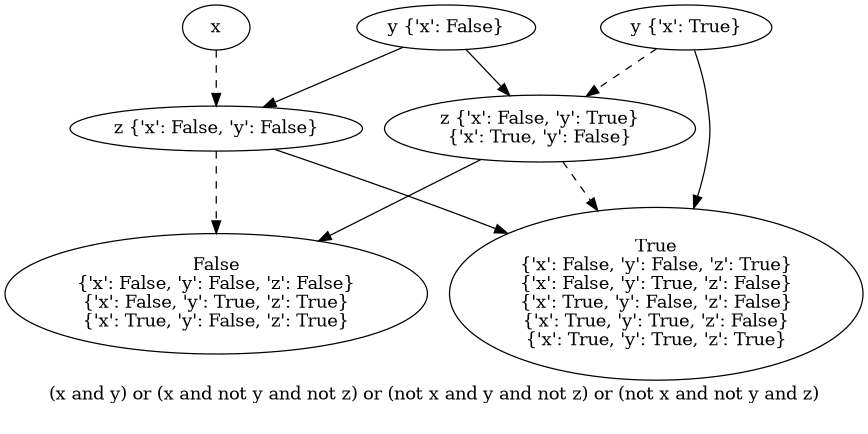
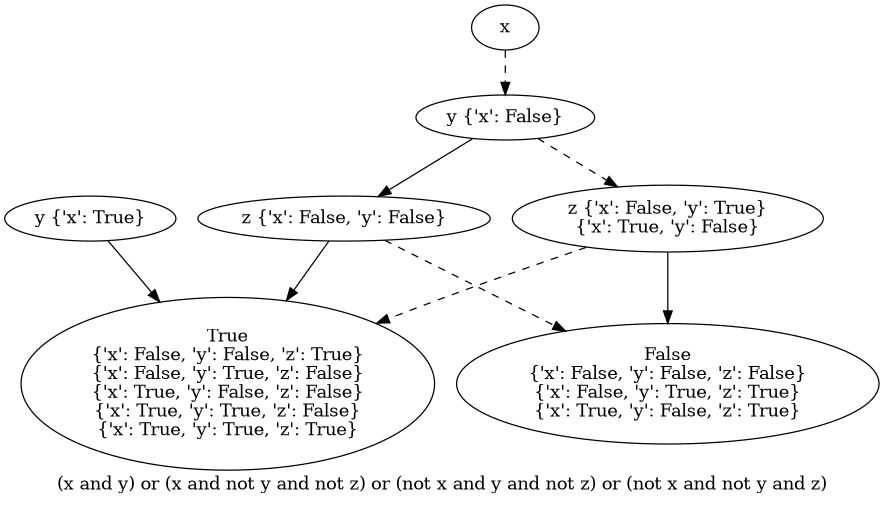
  digraph {
    label="(x and y) or (x and not y and not z) or (not x and y and not z) or (not x and not y and z)\n\n"
    n1 [label=x]
    n2 [label="y {'x': False}"]
    n3 [label="z {'x': False, 'y': False}"]
    n4 [label="z {'x': False, 'y': True}\n{'x': True, 'y': False}"]
    n5 [label="y {'x': True}"]
    n6 [label="True\n{'x': False, 'y': False, 'z': True}\n{'x': False, 'y': True, 'z': False}\n{'x': True, 'y': False, 'z': False}\n{'x': True, 'y': True, 'z': False}\n{'x': True, 'y': True, 'z': True}"]
    n7 [label="False\n{'x': False, 'y': False, 'z': False}\n{'x': False, 'y': True, 'z': True}\n{'x': True, 'y': False, 'z': True}"]
-   n1 -> n3 [style=dashed]
+   n1 -> n2 [style=dashed]
    n2 -> n3 [style=solid]
-   n2 -> n4
+   n2 -> n4 [style=dashed]
    n3 -> n6
    n3 -> n7 [style=dashed]
    n4 -> n6 [style=dashed]
    n4 -> n7
-   n5 -> n4 [style=dashed]
    n5 -> n6
  }
